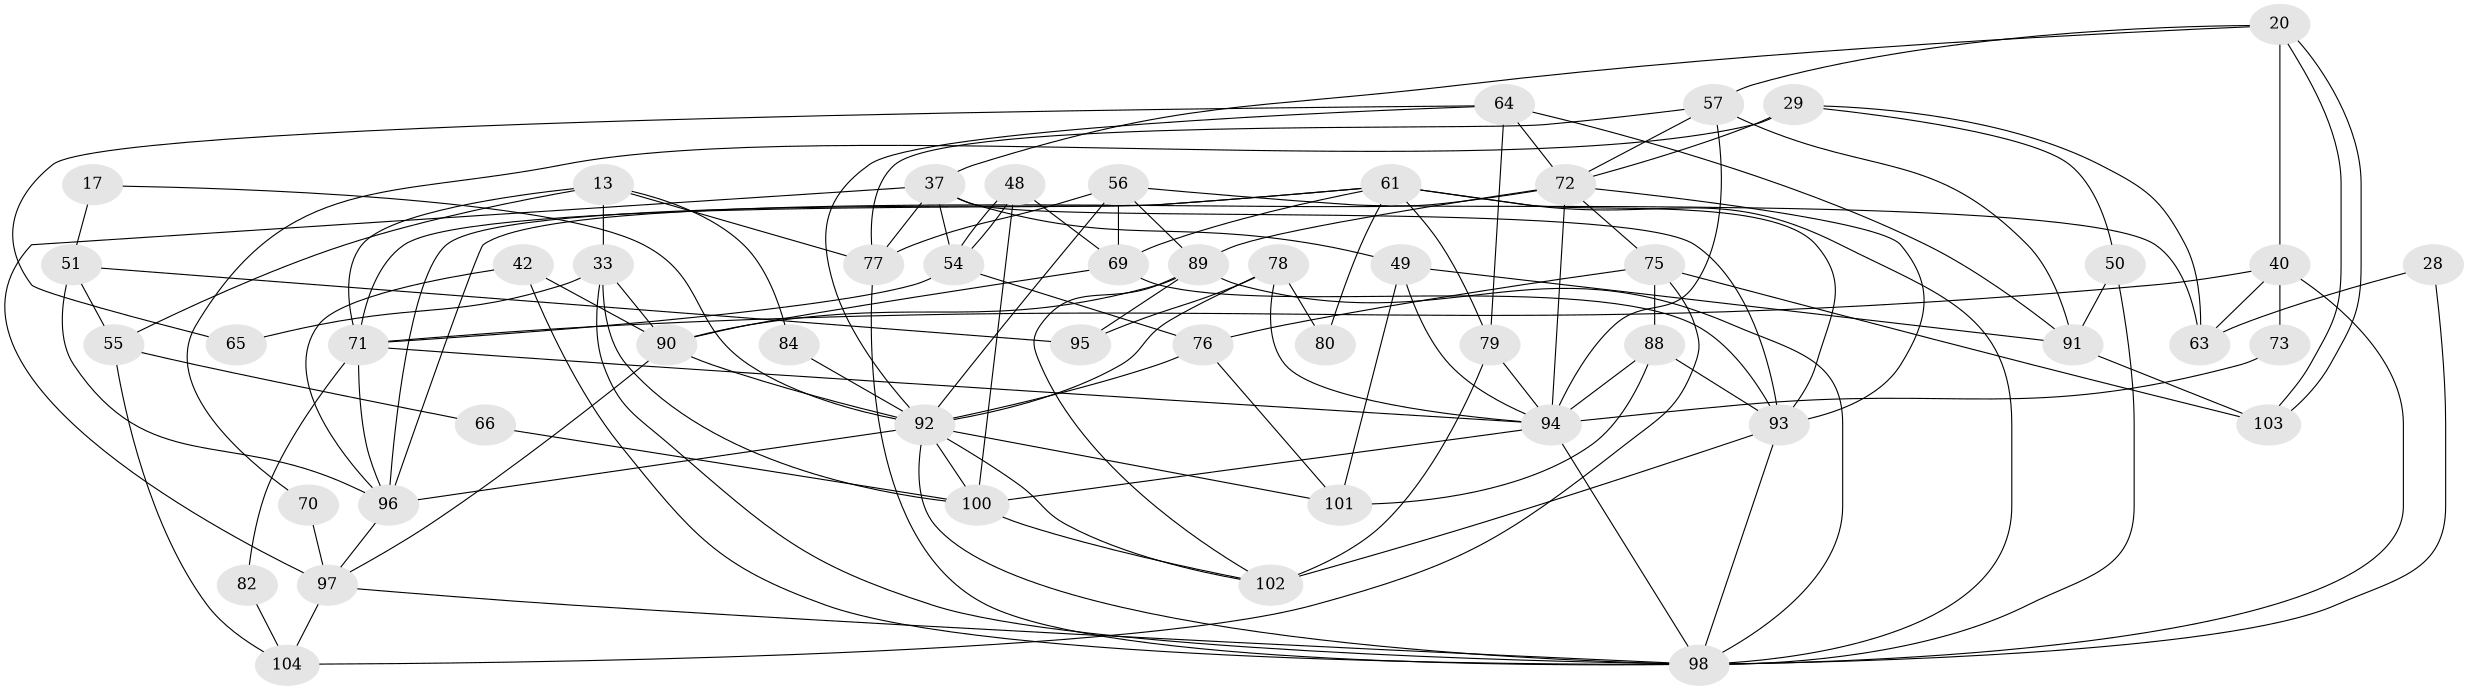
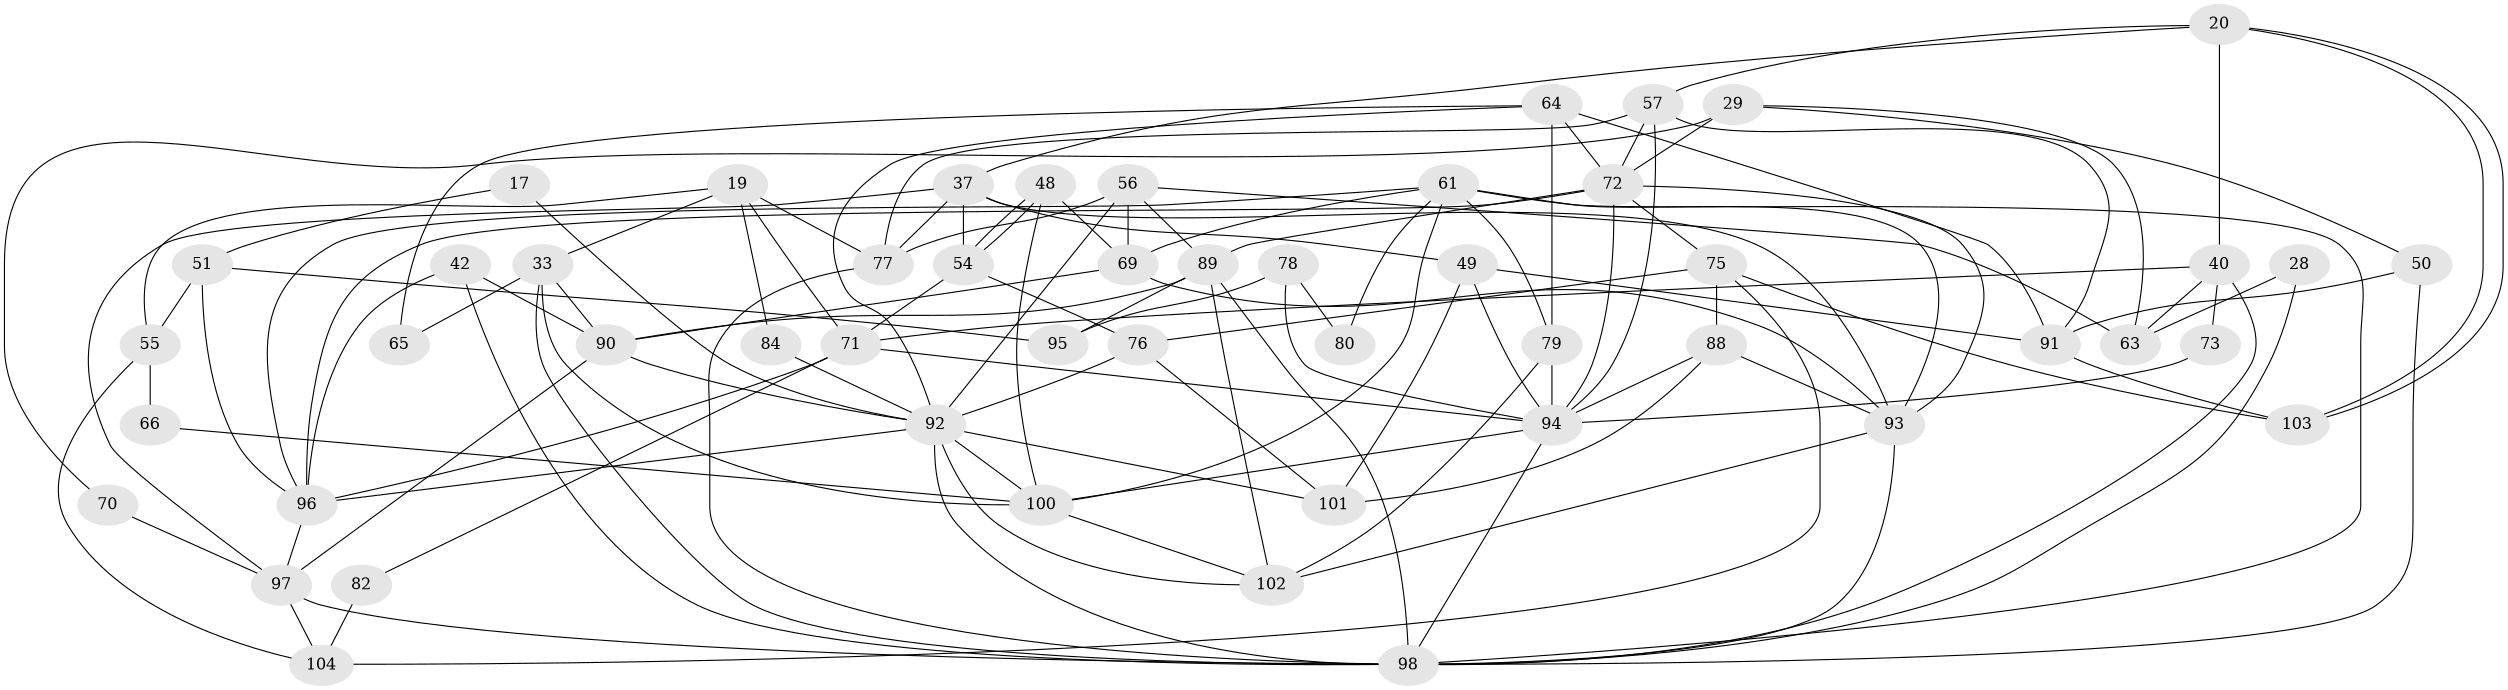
  graph {
    node [color=gray90 style=filled]
    33 [super="+7"]
    98 [super="+68+85"]
    65
    90 [super="+21+41"]
    100 [super="+23"]
-   13
+   13 [label=19]
    55
    71 [super="+16+60"]
    77 [super="+22"]
    84
    66
    104
    96 [super="+8+14"]
    94 [super="+53+58+81+44"]
    82
    92 [super="+83+62"]
    17
    51
    95
    102 [super="+99"]
    101
    20
    37
    40
    57 [super="+34+30"]
    103
    49
    54
    93 [super="+87+74"]
    97 [super="+67"]
    63
    73
    72 [super="+6+12+36"]
    91
    28
    29
    50
    70 [super="+59"]
    89 [super="+5+24+45"]
    75
    76
    42 [super="+32"]
    48
    69 [super="+2"]
    56 [super="+31"]
    61 [super="+25+10"]
    79 [super="+38"]
    80
    64
    88 [super="+39+86"]
    78
    33 -- 98 [weight=3]
    33 -- 65
    33 -- 90
    33 -- 100 [weight=2]
    90 -- 92
    90 -- 97
    100 -- 102
    13 -- 33
    13 -- 55
    13 -- 71
    13 -- 77
    13 -- 84
    55 -- 66
    55 -- 104
    71 -- 96
    71 -- 94 [weight=2]
    71 -- 82
    77 -- 98
    84 -- 92
    66 -- 100
    96 -- 97
    94 -- 98 [weight=2]
    94 -- 100 [weight=2]
    82 -- 104
    92 -- 98 [weight=2]
    92 -- 100 [weight=2]
    92 -- 96
    92 -- 102
    92 -- 101
    17 -- 92
    17 -- 51
    51 -- 55
    51 -- 96
    51 -- 95
    20 -- 37
    20 -- 40
    20 -- 57
    20 -- 103
    20 -- 103
    37 -- 77 [weight=2]
    37 -- 49
    37 -- 54
    37 -- 93
    37 -- 97
    40 -- 98
    40 -- 71 [weight=2]
    40 -- 63
    40 -- 73
    57 -- 77
    57 -- 94
    57 -- 72
    57 -- 91
    49 -- 94
    49 -- 101
    49 -- 91
    54 -- 71
    54 -- 76
    93 -- 98
    93 -- 102 [weight=2]
    97 -- 98
    97 -- 104
    73 -- 94
    72 -- 96
    72 -- 94 [weight=4]
    72 -- 93 [weight=3]
    72 -- 89
    72 -- 75
    91 -- 103
    28 -- 98
    28 -- 63
    29 -- 63
    29 -- 72
    29 -- 50
    29 -- 70 [weight=2]
    50 -- 98
    50 -- 91
    70 -- 97 [weight=2]
    89 -- 98 [weight=2]
    89 -- 90
    89 -- 95
    89 -- 102
    75 -- 104
    75 -- 103
    75 -- 76
    75 -- 88
    76 -- 92
    76 -- 101
    42 -- 98 [weight=2]
    42 -- 90
    42 -- 96 [weight=2]
    48 -- 100
    48 -- 54
    48 -- 54
    48 -- 69
    69 -- 90
    69 -- 93
    56 -- 77
    56 -- 92
    56 -- 63
    56 -- 89
    56 -- 69
    61 -- 98 [weight=2]
-   61 -- 71 [weight=2]
+   61 -- 100 [weight=2]
    61 -- 96
    61 -- 93
    61 -- 69
    61 -- 79 [weight=2]
    61 -- 80
    79 -- 94 [weight=2]
    79 -- 102
    64 -- 65
    64 -- 92
    64 -- 72
    64 -- 91
    64 -- 79
    88 -- 94 [weight=2]
    88 -- 101
    88 -- 93
    78 -- 94
-   78 -- 92
    78 -- 95
    78 -- 80
  }
